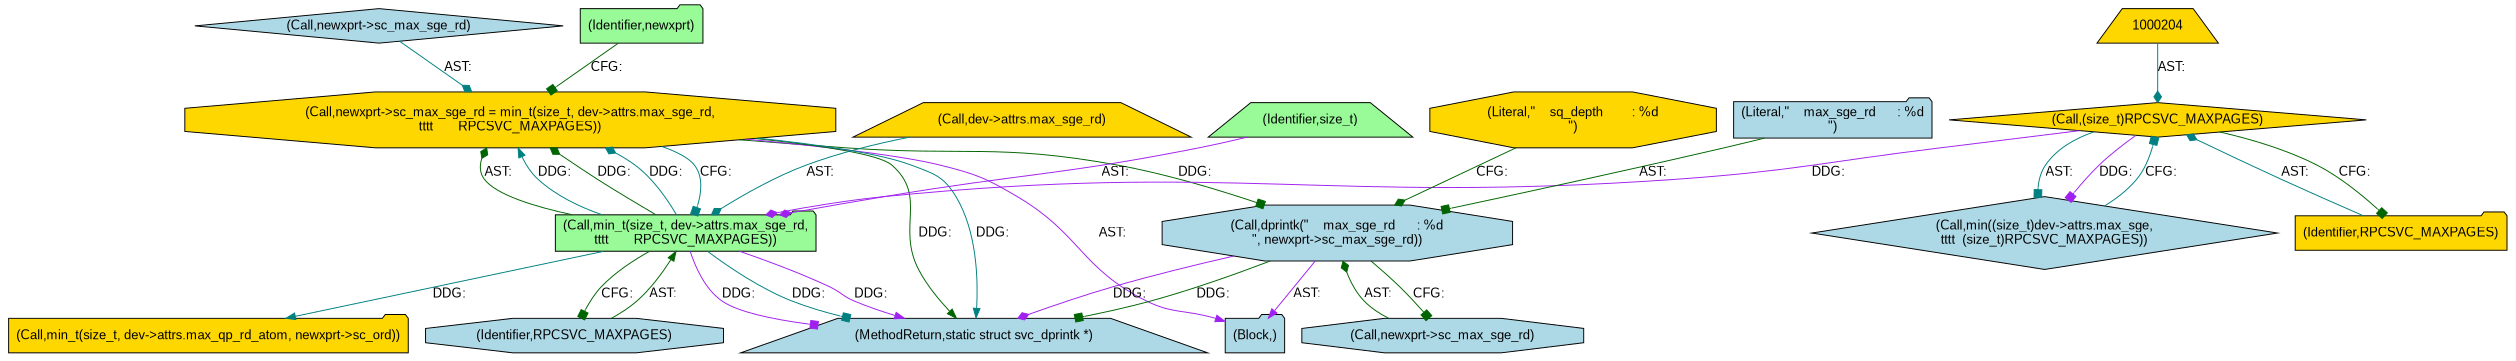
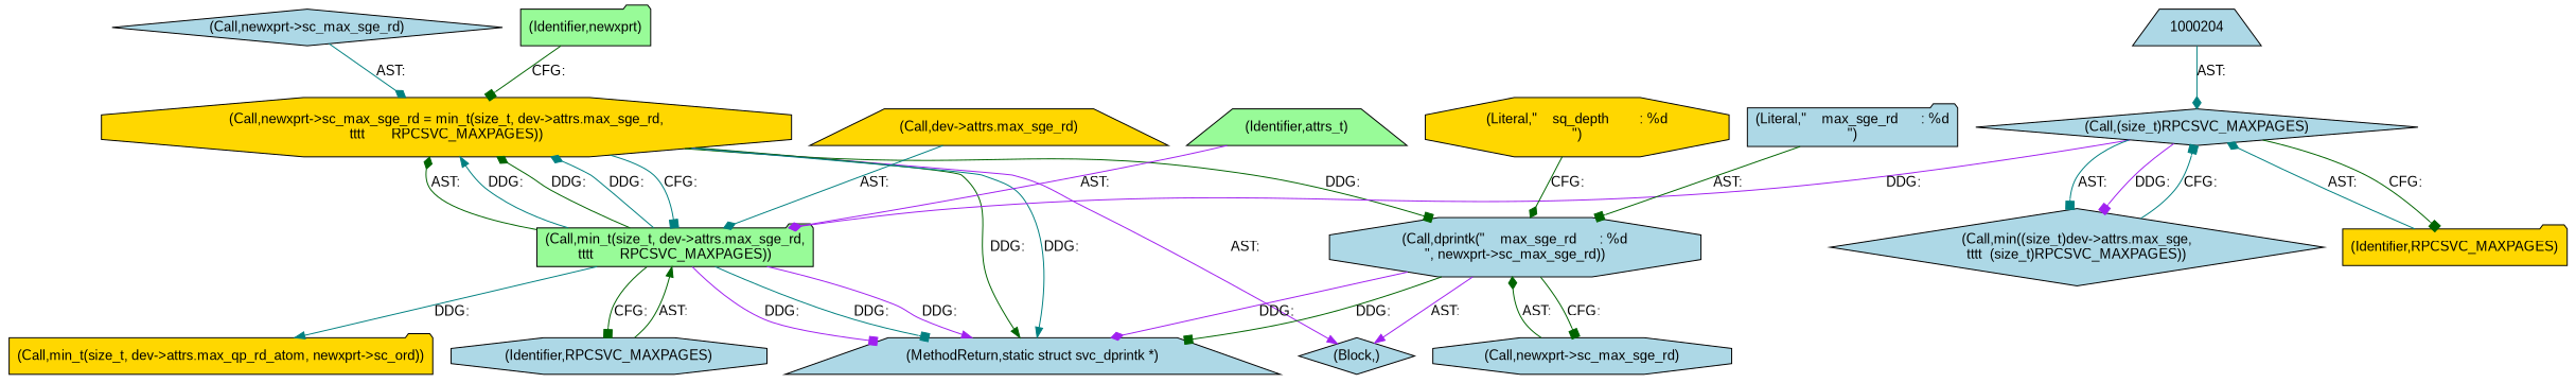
  digraph {
    fontname="Liberation Sans"
    node [fillcolor=lightblue fontname="Liberation Sans" shape=octagon style=filled]
    edge [arrowhead=box color=darkgreen fontname="Liberation Sans"]
    n1 [fillcolor=gold label="(Call,newxprt->sc_max_sge_rd = min_t(size_t, dev->attrs.max_sge_rd,\n\t\t\t\t       RPCSVC_MAXPAGES))"]
    n2 [fillcolor=palegreen label="(Call,min_t(size_t, dev->attrs.max_sge_rd,\n\t\t\t\t       RPCSVC_MAXPAGES))" shape=folder]
    n3 [label="(Call,dprintk(\"    max_sge_rd      : %d\n\", newxprt->sc_max_sge_rd))"]
-   n4 [label="(Block,)" shape=folder]
+   n4 [label="(Block,)" shape=diamond]
    n5 [label="(MethodReturn,static struct svc_dprintk *)" shape=trapezium]
    n6 [fillcolor=gold label="(Call,min_t(size_t, dev->attrs.max_qp_rd_atom, newxprt->sc_ord))" shape=folder]
    n7 [label="(Identifier,RPCSVC_MAXPAGES)"]
    n8 [label="(Call,newxprt->sc_max_sge_rd)"]
-   n9 [fillcolor=gold label="(Call,(size_t)RPCSVC_MAXPAGES)" shape=diamond]
+   n9 [label="(Call,(size_t)RPCSVC_MAXPAGES)" shape=diamond]
    n10 [label="(Call,min((size_t)dev->attrs.max_sge,\n\t\t\t\t  (size_t)RPCSVC_MAXPAGES))" shape=diamond]
    n11 [fillcolor=gold label="(Identifier,RPCSVC_MAXPAGES)" shape=folder]
    n12 [fillcolor=gold label="(Literal,\"    sq_depth        : %d\n\")"]
    n13 [fillcolor=gold label="(Call,dev->attrs.max_sge_rd)" shape=trapezium]
    n14 [label="(Literal,\"    max_sge_rd      : %d\n\")" shape=folder]
    n15 [fillcolor=palegreen label="(Identifier,newxprt)" shape=folder]
    n16 [label="(Call,newxprt->sc_max_sge_rd)" shape=diamond]
-   n17 [fillcolor=palegreen label="(Identifier,size_t)" shape=trapezium]
-   1000204 [fillcolor=gold shape=trapezium]
+   n17 [fillcolor=palegreen label="(Identifier,attrs_t)" shape=trapezium]
+   1000204 [shape=trapezium]
    n1 -> n2 [color=teal label="CFG: "]
    n1 -> n3 [label="DDG: "]
    n1 -> n4 [arrowhead=normal color=purple label="AST: "]
    n1 -> n5 [arrowhead=normal label="DDG: "]
    n1 -> n5 [arrowhead=normal color=teal label="DDG: "]
    n2 -> n1 [arrowhead=diamond label="AST: "]
    n2 -> n1 [arrowhead=normal color=teal label="DDG: "]
    n2 -> n1 [arrowhead=diamond label="DDG: "]
    n2 -> n1 [arrowhead=diamond color=teal label="DDG: "]
    n2 -> n5 [color=teal label="DDG: "]
    n2 -> n5 [arrowhead=normal color=purple label="DDG: "]
    n2 -> n5 [color=purple label="DDG: "]
    n2 -> n6 [arrowhead=normal color=teal label="DDG: "]
    n2 -> n7 [label="CFG: "]
    n3 -> n4 [arrowhead=normal color=purple label="AST: "]
    n3 -> n5 [arrowhead=diamond color=purple label="DDG: "]
    n3 -> n5 [label="DDG: "]
    n3 -> n8 [label="CFG: "]
    n7 -> n2 [arrowhead=normal label="AST: "]
    n8 -> n3 [arrowhead=diamond label="AST: "]
    n9 -> n2 [arrowhead=diamond color=purple label="DDG: "]
    n9 -> n10 [color=teal label="AST: "]
    n9 -> n10 [color=purple label="DDG: "]
    n9 -> n11 [label="CFG: "]
    n10 -> n9 [color=teal label="CFG: "]
    n11 -> n9 [arrowhead=diamond color=teal label="AST: "]
    n12 -> n3 [arrowhead=diamond label="CFG: "]
    n13 -> n2 [arrowhead=diamond color=teal label="AST: "]
    n14 -> n3 [label="AST: "]
    n15 -> n1 [label="CFG: "]
    n16 -> n1 [arrowhead=diamond color=teal label="AST: "]
    n17 -> n2 [arrowhead=diamond color=purple label="AST: "]
    1000204 -> n9 [arrowhead=diamond color=teal label="AST: "]
  }
